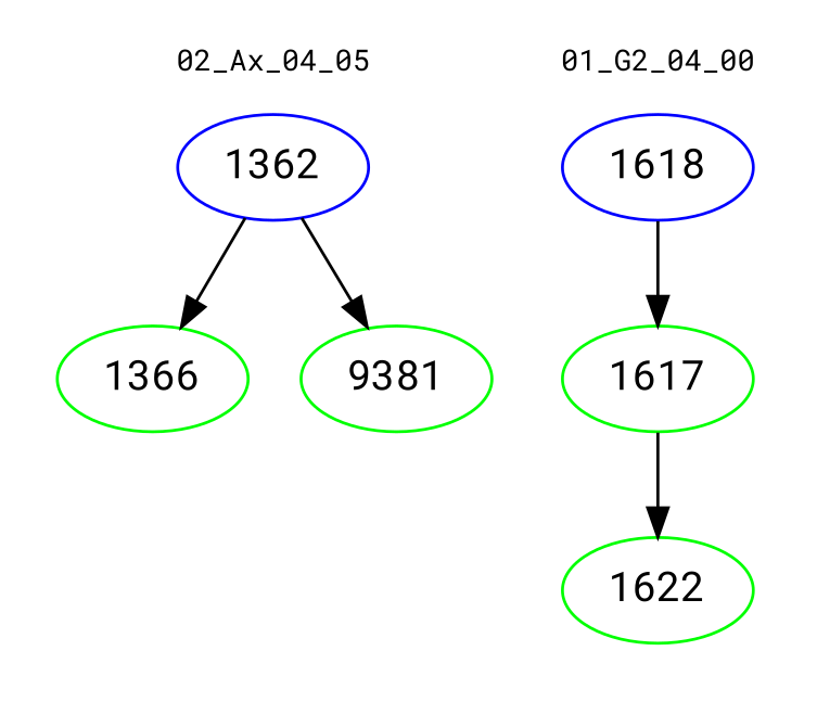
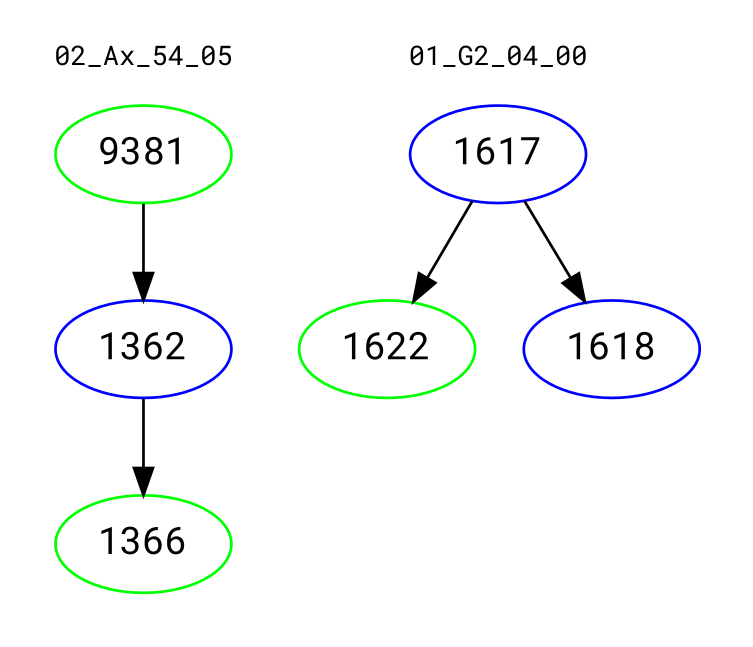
  digraph {
    fontname="Roboto Mono"
    node [color=blue fontname="Roboto Mono"]
    edge [color=black fontname="Roboto Mono"]
    n1 [label=1362]
    n2 [color=green label=1366]
    n3 [color=green label=9381]
-   n4 [color=green label=1617]
+   n4 [label=1617]
    n5 [color=green label=1622]
    n6 [label=1618]
    subgraph cluster_1 {
      color=white
      fontsize=10
-     label="02_Ax_04_05"
+     label="02_Ax_54_05"
      n1
      n2
      n3
    }
    subgraph cluster_2 {
      color=white
      fontsize=10
      label="01_G2_04_00"
      n4
      n5
      n6
    }
    n1 -> n2
-   n1 -> n3
+   n3 -> n1
    n4 -> n5
-   n6 -> n4
+   n4 -> n6
  }
